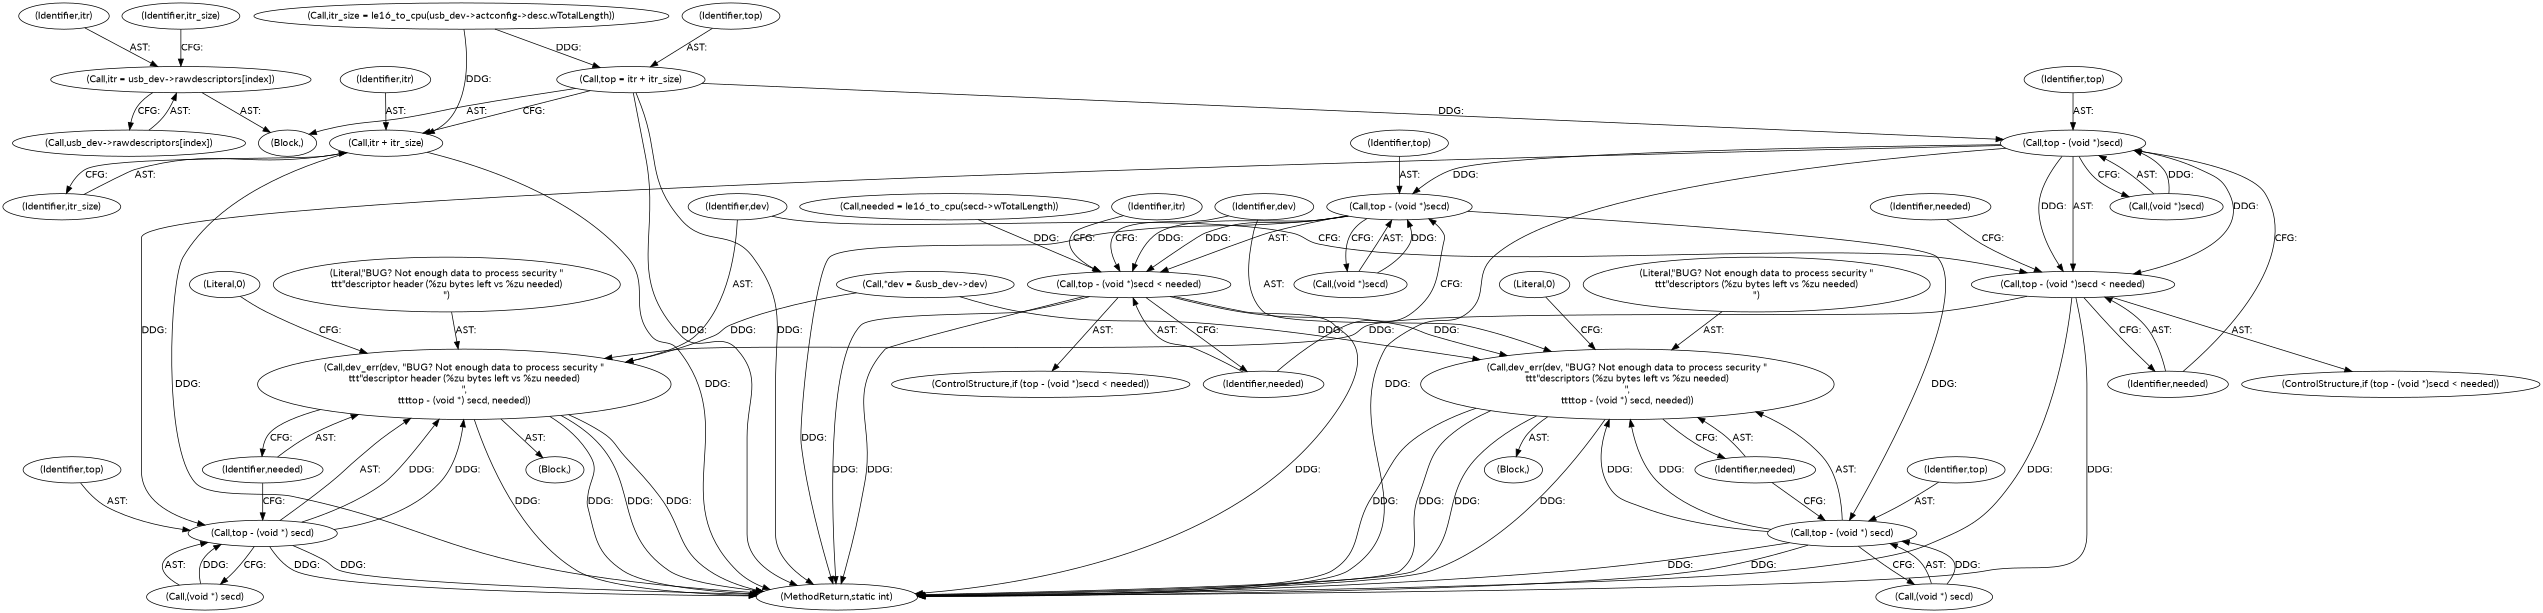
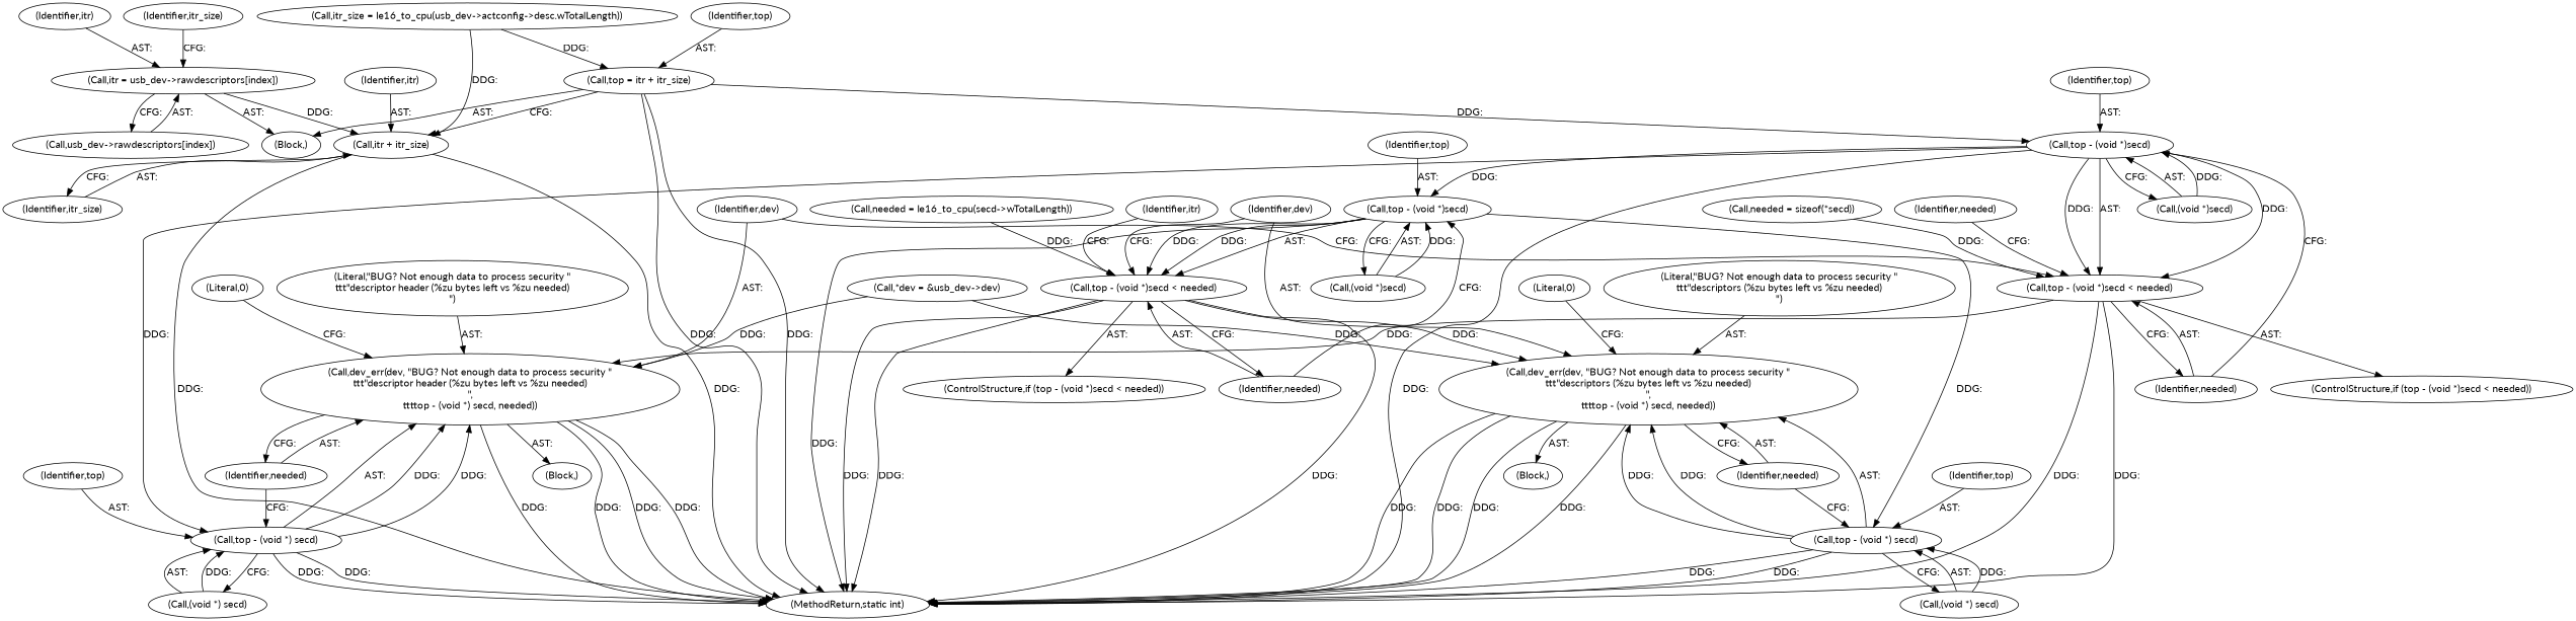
  digraph {
    fontname=Lato
    node [fontname=Lato]
    edge [fontname=Lato]
    n1 [label="(Call,itr = usb_dev->rawdescriptors[index])"]
    n2 [label="(Call,itr + itr_size)"]
    n3 [label="(Call,usb_dev->rawdescriptors[index])"]
    n4 [label="(Block,)"]
    n5 [label="(Call,top = itr + itr_size)"]
    n6 [label="(Call,top - (void *)secd)"]
    n7 [label="(MethodReturn,static int)"]
    n8 [label="(Identifier,itr_size)"]
    n9 [label="(Call,top - (void *)secd < needed)"]
    n10 [label="(Call,top - (void *) secd)"]
    n11 [label="(Call,top - (void *)secd)"]
    n12 [label="(Call,(void *)secd)"]
    n13 [label="(Call,dev_err(dev, \"BUG? Not enough data to process security \"\n\t\t\t\"descriptor header (%zu bytes left vs %zu needed)\n\",\n\t\t\ttop - (void *) secd, needed))"]
    n14 [label="(Identifier,needed)"]
    n15 [label="(ControlStructure,if (top - (void *)secd < needed))"]
    n16 [label="(Call,(void *) secd)"]
    n17 [label="(Call,top - (void *)secd < needed)"]
    n18 [label="(Call,top - (void *) secd)"]
    n19 [label="(Call,(void *)secd)"]
    n20 [label="(Block,)"]
    n21 [label="(Identifier,needed)"]
    n22 [label="(Call,dev_err(dev, \"BUG? Not enough data to process security \"\n\t\t\t\"descriptors (%zu bytes left vs %zu needed)\n\",\n\t\t\ttop - (void *) secd, needed))"]
    n23 [label="(Identifier,needed)"]
    n24 [label="(ControlStructure,if (top - (void *)secd < needed))"]
    n25 [label="(Call,(void *) secd)"]
    n26 [label="(Identifier,needed)"]
    n27 [label="(Block,)"]
    n28 [label="(Identifier,itr)"]
    n29 [label="(Identifier,needed)"]
+   n30 [label="(Call,needed = sizeof(*secd))"]
    n31 [label="(Identifier,dev)"]
    n32 [label="(Identifier,itr)"]
    n33 [label="(Identifier,top)"]
    n34 [label="(Literal,\"BUG? Not enough data to process security \"\n\t\t\t\"descriptor header (%zu bytes left vs %zu needed)\n\")"]
    n35 [label="(Identifier,top)"]
    n36 [label="(Identifier,itr)"]
    n37 [label="(Call,needed = le16_to_cpu(secd->wTotalLength))"]
    n38 [label="(Identifier,itr_size)"]
    n39 [label="(Identifier,top)"]
    n40 [label="(Call,itr_size = le16_to_cpu(usb_dev->actconfig->desc.wTotalLength))"]
    n41 [label="(Identifier,top)"]
    n42 [label="(Literal,\"BUG? Not enough data to process security \"\n\t\t\t\"descriptors (%zu bytes left vs %zu needed)\n\")"]
    n43 [label="(Literal,0)"]
    n44 [label="(Literal,0)"]
    n45 [label="(Call,*dev = &usb_dev->dev)"]
    n46 [label="(Identifier,dev)"]
    n47 [label="(Identifier,top)"]
+   n1 -> n2 [label="DDG: "]
    n1 -> n3 [label="CFG: "]
    n1 -> n4 [label="AST: "]
    n2 -> n7 [label="DDG: "]
    n2 -> n7 [label="DDG: "]
    n2 -> n8 [label="CFG: "]
    n3 -> n1 [label="AST: "]
    n5 -> n2 [label="CFG: "]
    n5 -> n4 [label="AST: "]
    n5 -> n6 [label="DDG: "]
    n5 -> n7 [label="DDG: "]
    n5 -> n7 [label="DDG: "]
    n6 -> n7 [label="DDG: "]
    n6 -> n9 [label="AST: "]
    n6 -> n9 [label="DDG: "]
    n6 -> n9 [label="DDG: "]
    n6 -> n10 [label="DDG: "]
    n6 -> n11 [label="DDG: "]
    n6 -> n12 [label="CFG: "]
    n8 -> n2 [label="AST: "]
    n9 -> n7 [label="DDG: "]
    n9 -> n7 [label="DDG: "]
    n9 -> n13 [label="DDG: "]
    n9 -> n14 [label="CFG: "]
    n9 -> n15 [label="AST: "]
    n10 -> n7 [label="DDG: "]
    n10 -> n7 [label="DDG: "]
    n10 -> n13 [label="AST: "]
    n10 -> n13 [label="DDG: "]
    n10 -> n13 [label="DDG: "]
    n10 -> n16 [label="CFG: "]
    n11 -> n7 [label="DDG: "]
    n11 -> n17 [label="AST: "]
    n11 -> n17 [label="DDG: "]
    n11 -> n17 [label="DDG: "]
    n11 -> n18 [label="DDG: "]
    n11 -> n19 [label="CFG: "]
    n12 -> n6 [label="AST: "]
    n12 -> n6 [label="DDG: "]
    n13 -> n7 [label="DDG: "]
    n13 -> n7 [label="DDG: "]
    n13 -> n7 [label="DDG: "]
    n13 -> n7 [label="DDG: "]
    n13 -> n20 [label="AST: "]
    n13 -> n21 [label="CFG: "]
    n14 -> n6 [label="CFG: "]
    n14 -> n9 [label="AST: "]
    n16 -> n10 [label="AST: "]
    n16 -> n10 [label="DDG: "]
    n17 -> n7 [label="DDG: "]
    n17 -> n7 [label="DDG: "]
    n17 -> n7 [label="DDG: "]
    n17 -> n22 [label="DDG: "]
    n17 -> n23 [label="CFG: "]
    n17 -> n24 [label="AST: "]
    n18 -> n7 [label="DDG: "]
    n18 -> n7 [label="DDG: "]
    n18 -> n22 [label="AST: "]
    n18 -> n22 [label="DDG: "]
    n18 -> n22 [label="DDG: "]
    n18 -> n25 [label="CFG: "]
    n19 -> n11 [label="AST: "]
    n19 -> n11 [label="DDG: "]
    n21 -> n10 [label="CFG: "]
    n21 -> n13 [label="AST: "]
    n22 -> n7 [label="DDG: "]
    n22 -> n7 [label="DDG: "]
    n22 -> n7 [label="DDG: "]
    n22 -> n7 [label="DDG: "]
    n22 -> n26 [label="CFG: "]
    n22 -> n27 [label="AST: "]
    n23 -> n11 [label="CFG: "]
    n23 -> n17 [label="AST: "]
    n25 -> n18 [label="AST: "]
    n25 -> n18 [label="DDG: "]
    n26 -> n18 [label="CFG: "]
    n26 -> n22 [label="AST: "]
    n28 -> n17 [label="CFG: "]
    n29 -> n9 [label="CFG: "]
+   n30 -> n9 [label="DDG: "]
    n31 -> n17 [label="CFG: "]
    n31 -> n22 [label="AST: "]
    n32 -> n1 [label="AST: "]
    n33 -> n6 [label="AST: "]
    n34 -> n13 [label="AST: "]
    n35 -> n10 [label="AST: "]
    n36 -> n2 [label="AST: "]
    n37 -> n17 [label="DDG: "]
    n38 -> n1 [label="CFG: "]
    n39 -> n18 [label="AST: "]
    n40 -> n2 [label="DDG: "]
    n40 -> n5 [label="DDG: "]
    n41 -> n11 [label="AST: "]
    n42 -> n22 [label="AST: "]
    n43 -> n13 [label="CFG: "]
    n44 -> n22 [label="CFG: "]
    n45 -> n13 [label="DDG: "]
    n45 -> n22 [label="DDG: "]
    n46 -> n9 [label="CFG: "]
    n46 -> n13 [label="AST: "]
    n47 -> n5 [label="AST: "]
  }
